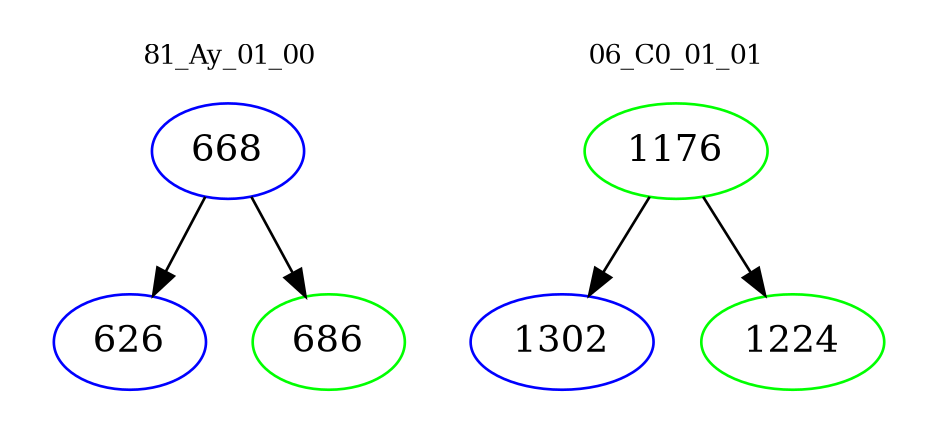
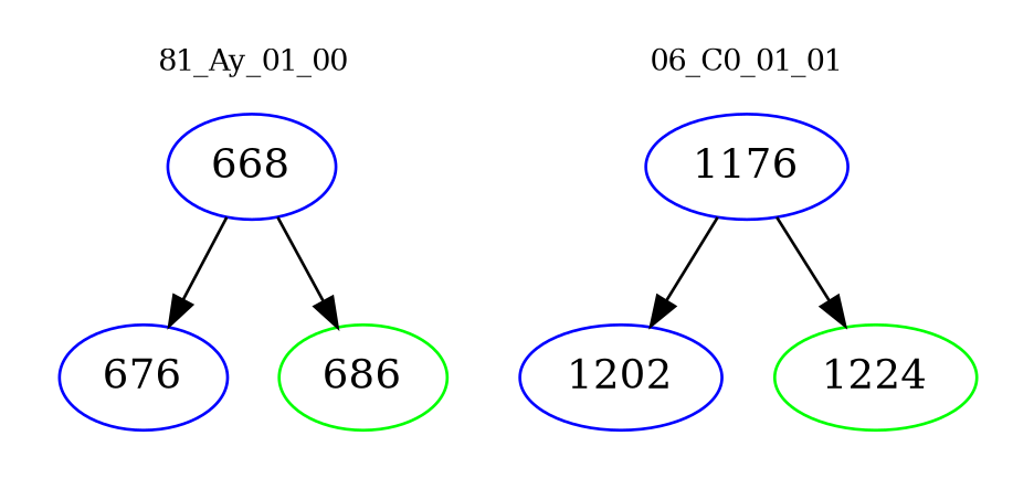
  digraph {
    node [color=blue]
    edge [color=black]
    n1 [label=668]
-   n2 [label=626]
+   n2 [label=676]
    n3 [color=green label=686]
-   n4 [color=green label=1176]
-   n5 [label=1302]
+   n4 [label=1176]
+   n5 [label=1202]
    n6 [color=green label=1224]
    subgraph cluster_1 {
      color=white
      fontsize=10
      label="81_Ay_01_00"
      n1
      n2
      n3
    }
    subgraph cluster_2 {
      color=white
      fontsize=10
      label="06_C0_01_01"
      n4
      n5
      n6
    }
    n1 -> n2
    n1 -> n3
    n4 -> n5
    n4 -> n6
  }
